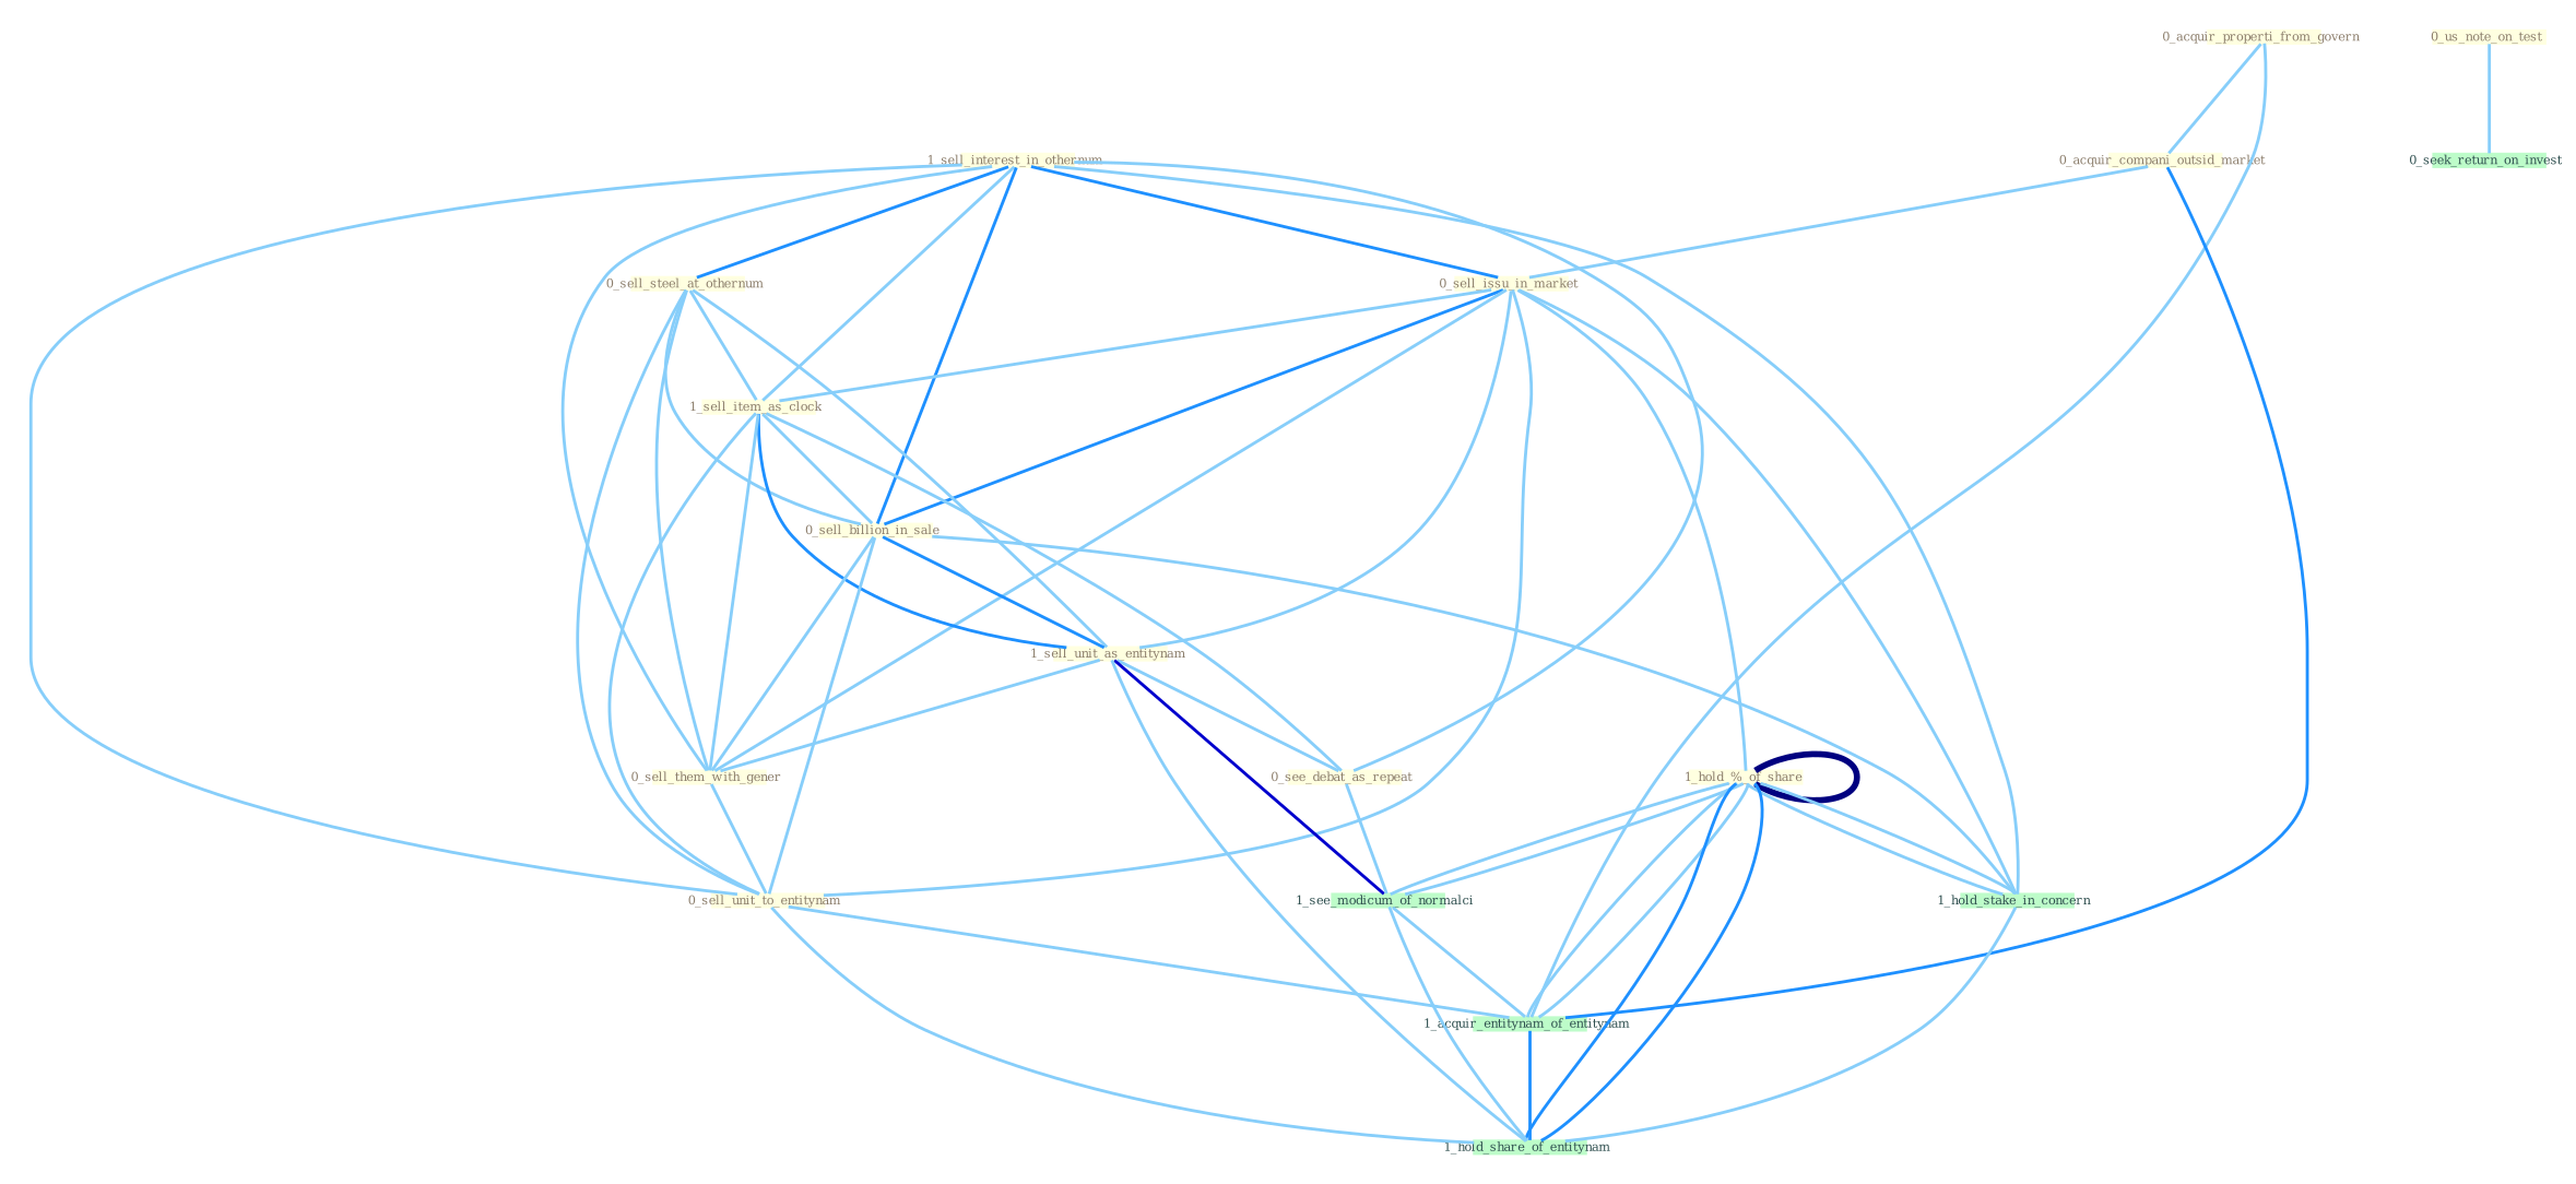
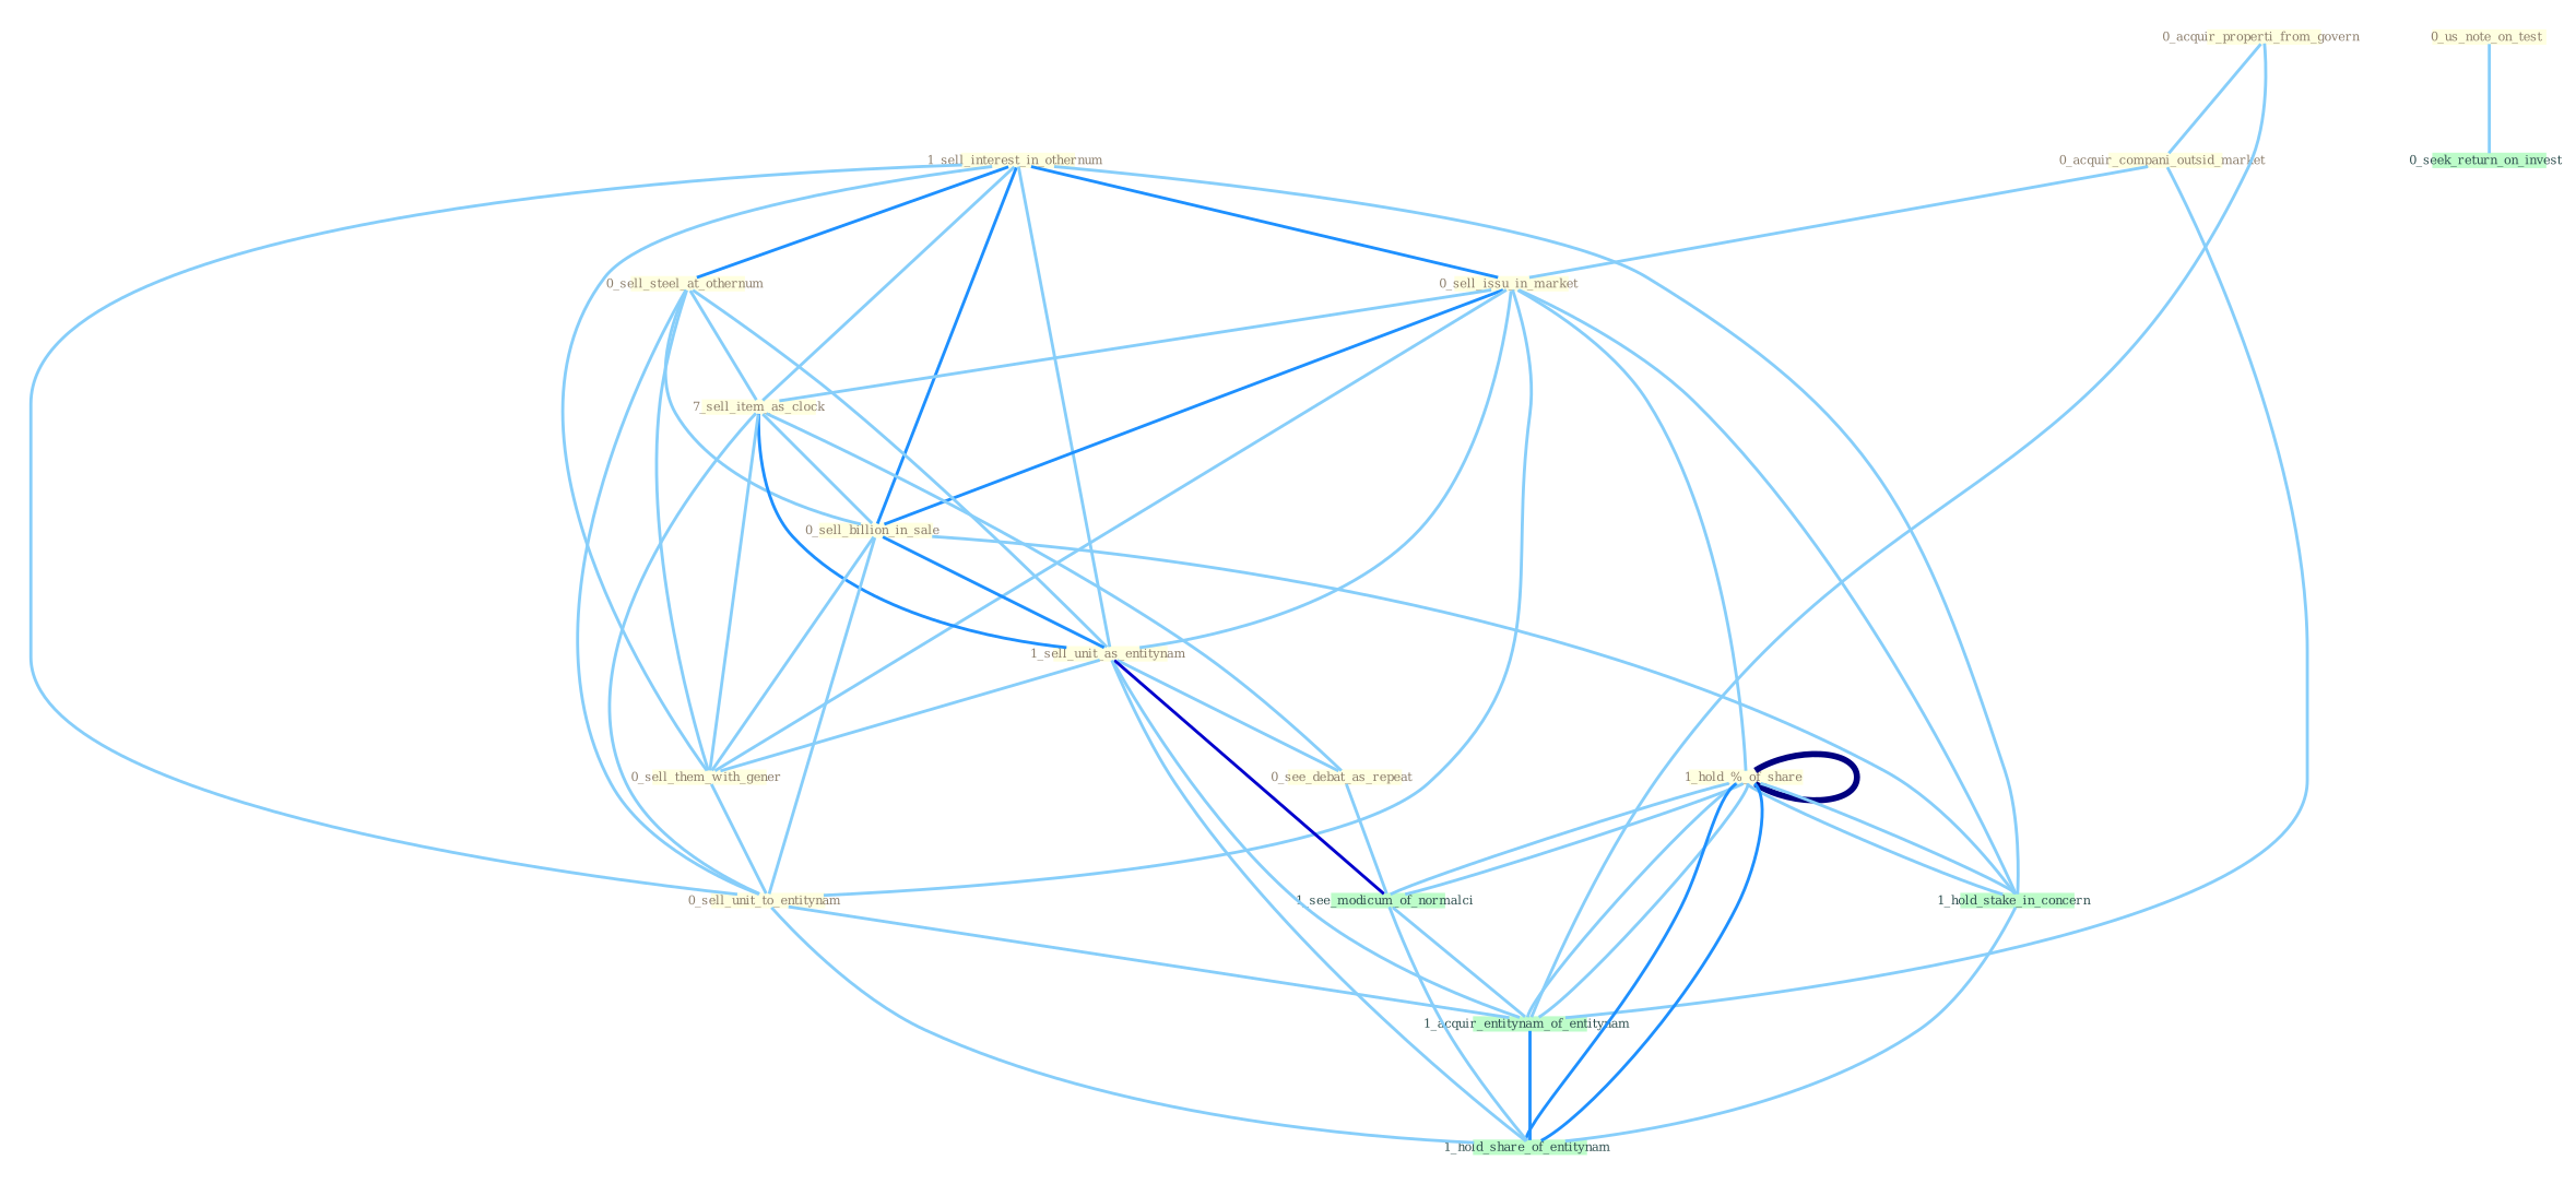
  graph {
    node [color="#ffffe0" fixedsize=true fontcolor="#8b7d6b" fontsize=4 shape=polygon style=filled]
    edge [color="#87cefa" w=1]
    "0_acquir_properti_from_govern " [height=.06 width=.5]
    "0_us_note_on_test " [height=.06 width=.5]
    "1_sell_interest_in_othernum " [height=.06 width=.5]
    "0_acquir_compani_outsid_market " [height=.06 width=.5]
    "0_sell_issu_in_market " [height=.06 width=.5]
    "0_sell_steel_at_othernum " [height=.06 width=.5]
    "1_hold_%_of_share " [height=.06 width=.5]
-   "1_sell_item_as_clock " [height=.06 width=.5]
+   "1_sell_item_as_clock " [height=.06 width=.5 label="7_sell_item_as_clock"]
    "0_sell_billion_in_sale " [height=.06 width=.5]
    "1_sell_unit_as_entitynam " [height=.06 width=.5]
    "0_sell_them_with_gener " [height=.06 width=.5]
    "0_sell_unit_to_entitynam " [height=.06 width=.5]
    "0_see_debat_as_repeat " [height=.06 width=.5]
    "1_acquir_entitynam_of_entitynam " [color="#BDFCC9" fontcolor="#2f4f4f" height=.06 width=.5]
    "0_seek_return_on_invest " [color="#BDFCC9" fontcolor="#2f4f4f" height=.06 width=.5]
    "1_hold_stake_in_concern " [color="#BDFCC9" fontcolor="#2f4f4f" height=.06 width=.5]
    "1_see_modicum_of_normalci " [color="#BDFCC9" fontcolor="#2f4f4f" height=.06 width=.5]
    "1_hold_share_of_entitynam " [color="#BDFCC9" fontcolor="#2f4f4f" height=.06 width=.5]
    subgraph sub_1 {
      "0_acquir_properti_from_govern "
      "0_us_note_on_test "
      "1_sell_interest_in_othernum "
      "0_acquir_compani_outsid_market "
      "0_sell_issu_in_market "
      "0_sell_steel_at_othernum "
      "1_hold_%_of_share "
      "1_sell_item_as_clock "
      "0_sell_billion_in_sale "
      "1_sell_unit_as_entitynam "
      "0_sell_them_with_gener "
      "0_sell_unit_to_entitynam "
      "0_see_debat_as_repeat "
    }
    subgraph sub_2 {
    }
    "0_acquir_properti_from_govern " -- "0_acquir_compani_outsid_market "
    "0_acquir_properti_from_govern " -- "1_acquir_entitynam_of_entitynam "
    "0_us_note_on_test " -- "0_seek_return_on_invest "
    "1_sell_interest_in_othernum " -- "0_sell_issu_in_market " [color="#1e90ff" w=2]
    "1_sell_interest_in_othernum " -- "0_sell_steel_at_othernum " [color="#1e90ff" w=2]
    "1_sell_interest_in_othernum " -- "1_sell_item_as_clock "
    "1_sell_interest_in_othernum " -- "0_sell_billion_in_sale " [color="#1e90ff" w=2]
-   "1_sell_interest_in_othernum " -- "0_see_debat_as_repeat "
+   "1_sell_interest_in_othernum " -- "1_sell_unit_as_entitynam "
    "1_sell_interest_in_othernum " -- "0_sell_them_with_gener "
    "1_sell_interest_in_othernum " -- "0_sell_unit_to_entitynam "
    "1_sell_interest_in_othernum " -- "1_hold_stake_in_concern "
    "0_acquir_compani_outsid_market " -- "0_sell_issu_in_market "
-   "0_acquir_compani_outsid_market " -- "1_acquir_entitynam_of_entitynam " [color="#1e90ff"]
+   "0_acquir_compani_outsid_market " -- "1_acquir_entitynam_of_entitynam "
    "0_sell_issu_in_market " -- "1_hold_%_of_share "
    "0_sell_issu_in_market " -- "1_sell_item_as_clock "
    "0_sell_issu_in_market " -- "0_sell_billion_in_sale " [color="#1e90ff" w=2]
    "0_sell_issu_in_market " -- "1_sell_unit_as_entitynam "
    "0_sell_issu_in_market " -- "0_sell_them_with_gener "
    "0_sell_issu_in_market " -- "0_sell_unit_to_entitynam "
    "0_sell_issu_in_market " -- "1_hold_stake_in_concern "
    "0_sell_steel_at_othernum " -- "1_sell_item_as_clock "
    "0_sell_steel_at_othernum " -- "0_sell_billion_in_sale "
    "0_sell_steel_at_othernum " -- "1_sell_unit_as_entitynam "
    "0_sell_steel_at_othernum " -- "0_sell_them_with_gener "
    "0_sell_steel_at_othernum " -- "0_sell_unit_to_entitynam "
    "1_hold_%_of_share " -- "1_hold_%_of_share " [color="#000080" style=bold w=4]
    "1_hold_%_of_share " -- "1_acquir_entitynam_of_entitynam "
    "1_hold_%_of_share " -- "1_acquir_entitynam_of_entitynam "
    "1_hold_%_of_share " -- "1_hold_stake_in_concern "
    "1_hold_%_of_share " -- "1_hold_stake_in_concern "
    "1_hold_%_of_share " -- "1_see_modicum_of_normalci "
    "1_hold_%_of_share " -- "1_see_modicum_of_normalci "
    "1_hold_%_of_share " -- "1_hold_share_of_entitynam " [color="#1e90ff" w=2]
    "1_hold_%_of_share " -- "1_hold_share_of_entitynam " [color="#1e90ff" w=2]
    "1_sell_item_as_clock " -- "0_sell_billion_in_sale "
    "1_sell_item_as_clock " -- "1_sell_unit_as_entitynam " [color="#1e90ff" w=2]
    "1_sell_item_as_clock " -- "0_sell_them_with_gener "
    "1_sell_item_as_clock " -- "0_sell_unit_to_entitynam "
    "1_sell_item_as_clock " -- "0_see_debat_as_repeat "
    "0_sell_billion_in_sale " -- "1_sell_unit_as_entitynam " [color="#1e90ff"]
    "0_sell_billion_in_sale " -- "0_sell_them_with_gener "
    "0_sell_billion_in_sale " -- "0_sell_unit_to_entitynam "
    "0_sell_billion_in_sale " -- "1_hold_stake_in_concern "
    "1_sell_unit_as_entitynam " -- "0_sell_them_with_gener "
    "1_sell_unit_as_entitynam " -- "0_see_debat_as_repeat "
+   "1_sell_unit_as_entitynam " -- "1_acquir_entitynam_of_entitynam "
    "1_sell_unit_as_entitynam " -- "1_see_modicum_of_normalci " [color="#0000cd" w=3]
    "1_sell_unit_as_entitynam " -- "1_hold_share_of_entitynam "
    "0_sell_them_with_gener " -- "0_sell_unit_to_entitynam "
    "0_sell_unit_to_entitynam " -- "1_acquir_entitynam_of_entitynam "
    "0_sell_unit_to_entitynam " -- "1_hold_share_of_entitynam "
    "0_see_debat_as_repeat " -- "1_see_modicum_of_normalci "
    "1_acquir_entitynam_of_entitynam " -- "1_hold_share_of_entitynam " [color="#1e90ff" w=2]
    "1_hold_stake_in_concern " -- "1_hold_share_of_entitynam "
    "1_see_modicum_of_normalci " -- "1_acquir_entitynam_of_entitynam "
    "1_see_modicum_of_normalci " -- "1_hold_share_of_entitynam "
  }
